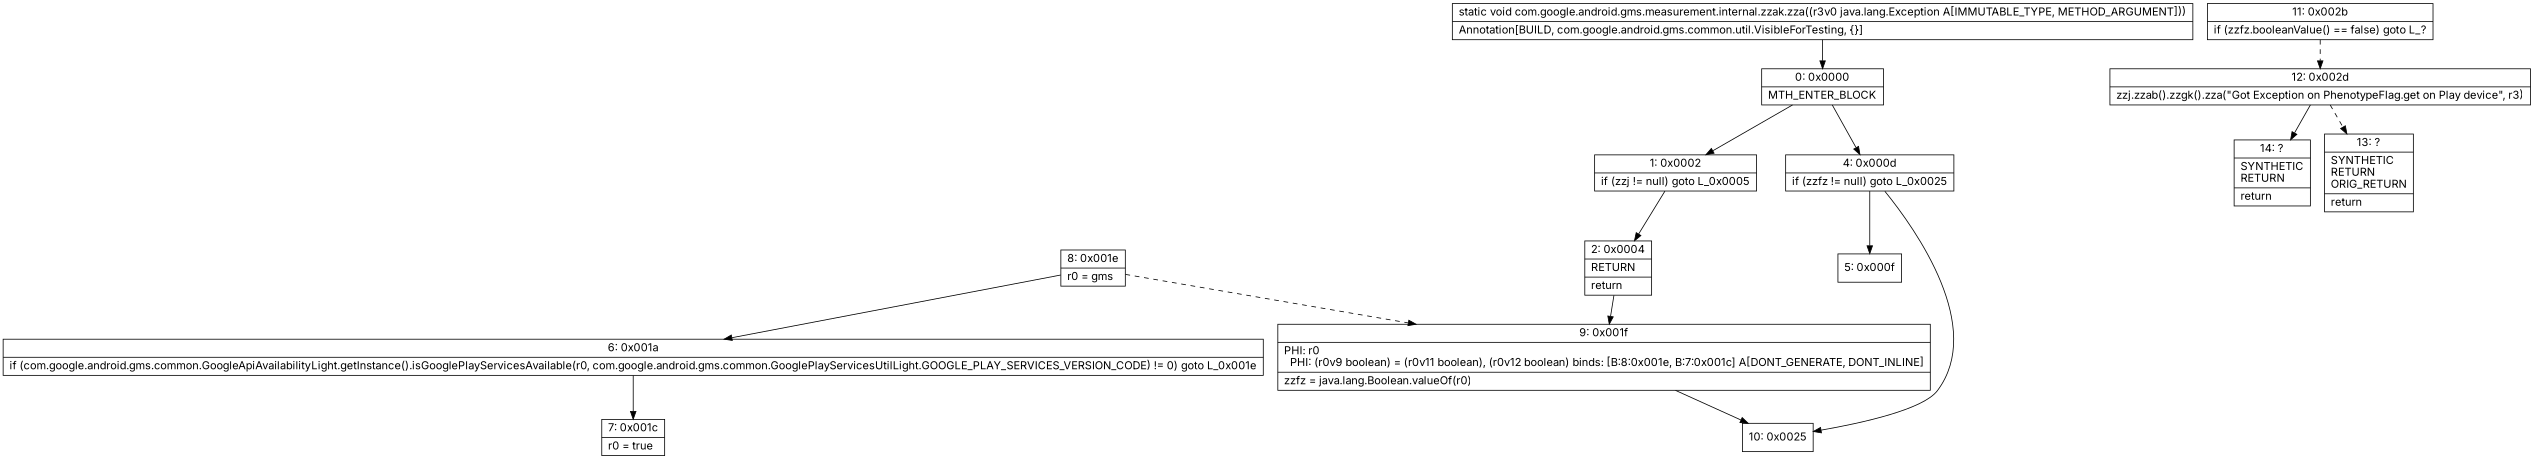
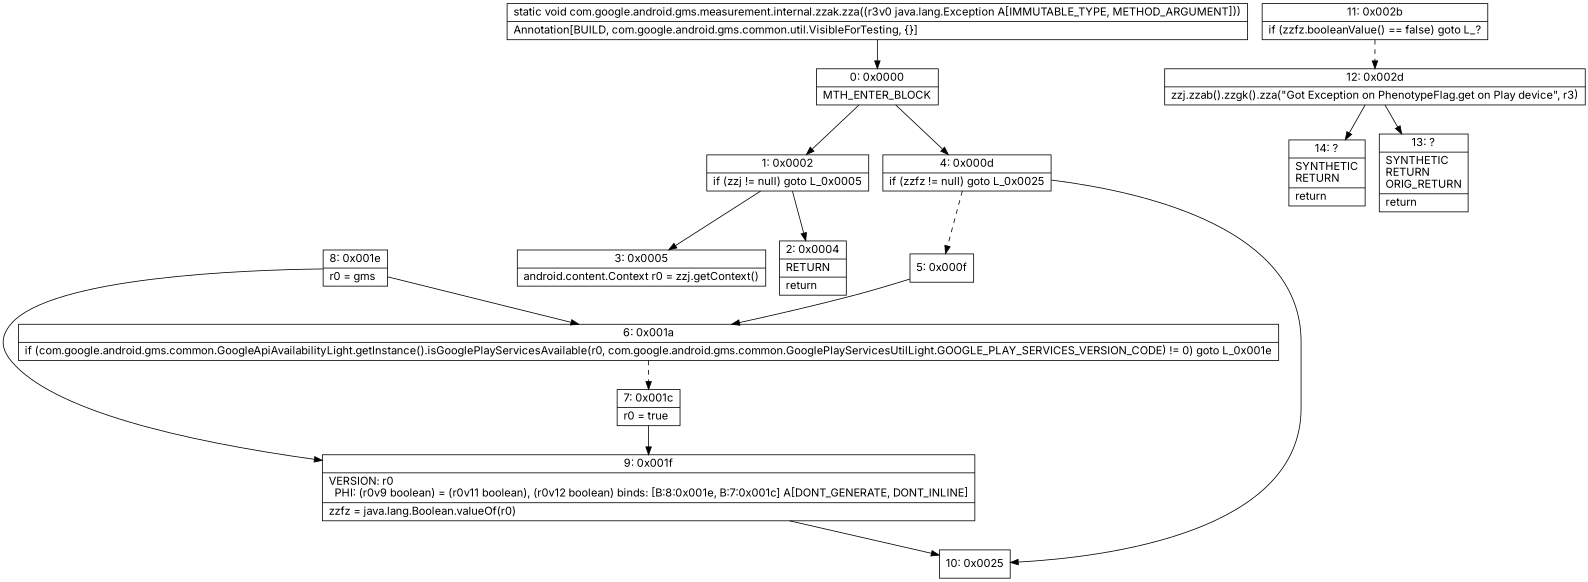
  digraph {
    fontname=Inter
    node [fontname=Inter shape=record]
    edge [fontname=Inter]
    n1 [label="{0\:\ 0x0000|MTH_ENTER_BLOCK\l}"]
    n2 [label="{1\:\ 0x0002|if (zzj != null) goto L_0x0005\l}"]
    n3 [label="{4\:\ 0x000d|if (zzfz != null) goto L_0x0025\l}"]
    n4 [label="{2\:\ 0x0004|RETURN\l|return\l}"]
+   n5 [label="{3\:\ 0x0005|android.content.Context r0 = zzj.getContext()\l}"]
    n6 [label="{5\:\ 0x000f}"]
    n7 [label="{10\:\ 0x0025}"]
    n8 [label="{6\:\ 0x001a|if (com.google.android.gms.common.GoogleApiAvailabilityLight.getInstance().isGooglePlayServicesAvailable(r0, com.google.android.gms.common.GooglePlayServicesUtilLight.GOOGLE_PLAY_SERVICES_VERSION_CODE) != 0) goto L_0x001e\l}"]
    n9 [label="{7\:\ 0x001c|r0 = true\l}"]
-   n10 [label="{9\:\ 0x001f|PHI: r0 \l  PHI: (r0v9 boolean) = (r0v11 boolean), (r0v12 boolean) binds: [B:8:0x001e, B:7:0x001c] A[DONT_GENERATE, DONT_INLINE]\l|zzfz = java.lang.Boolean.valueOf(r0)\l}"]
+   n10 [label="{9\:\ 0x001f|VERSION: r0 \l  PHI: (r0v9 boolean) = (r0v11 boolean), (r0v12 boolean) binds: [B:8:0x001e, B:7:0x001c] A[DONT_GENERATE, DONT_INLINE]\l|zzfz = java.lang.Boolean.valueOf(r0)\l}"]
    n11 [label="{8\:\ 0x001e|r0 = gms\l}"]
    n12 [label="{11\:\ 0x002b|if (zzfz.booleanValue() == false) goto L_?\l}"]
    n13 [label="{12\:\ 0x002d|zzj.zzab().zzgk().zza(\"Got Exception on PhenotypeFlag.get on Play device\", r3)\l}"]
    n14 [label="{14\:\ ?|SYNTHETIC\lRETURN\l|return\l}"]
    n15 [label="{13\:\ ?|SYNTHETIC\lRETURN\lORIG_RETURN\l|return\l}"]
    n16 [label="{static void com.google.android.gms.measurement.internal.zzak.zza((r3v0 java.lang.Exception A[IMMUTABLE_TYPE, METHOD_ARGUMENT]))  | Annotation[BUILD, com.google.android.gms.common.util.VisibleForTesting, \{\}]\l}"]
    n1 -> n2
    n1 -> n3
    n2 -> n4 [style=solid]
-   n3 -> n6 [style=solid]
+   n2 -> n5
+   n3 -> n6 [style=dashed]
    n3 -> n7
-   n8 -> n9 [style=solid]
-   n4 -> n10
+   n6 -> n8
+   n8 -> n9 [style=dashed]
+   n9 -> n10
    n10 -> n7
    n11 -> n8
-   n11 -> n10 [style=dashed]
+   n11 -> n10
    n12 -> n13 [style=dashed]
    n13 -> n14
-   n13 -> n15 [style=dashed]
+   n13 -> n15
    n16 -> n1
  }
